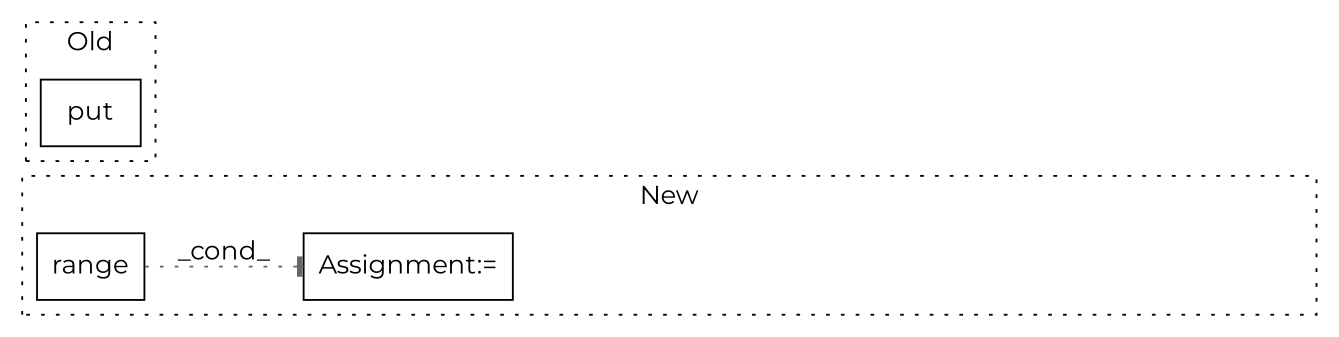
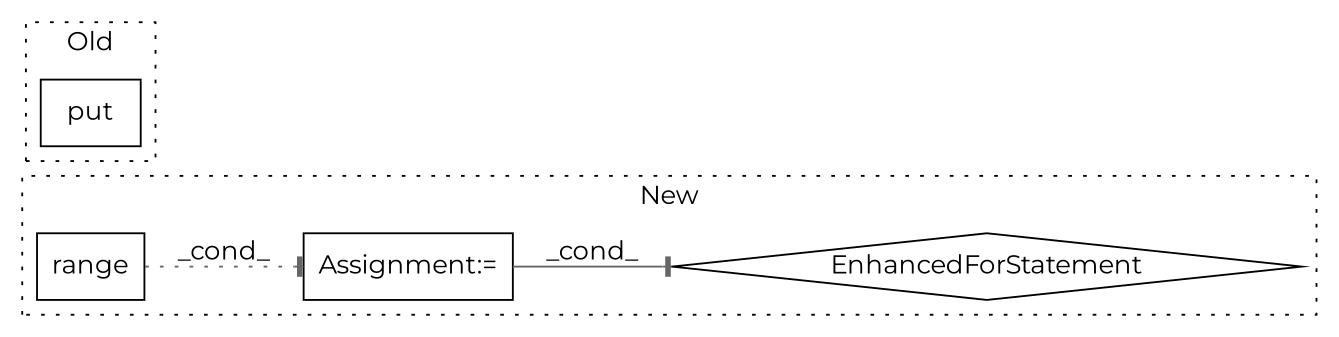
  digraph {
    fontname=Montserrat
    rankdir=LR
    node [a=32 fontname=Montserrat l="53,2" s="915,984" shape=box]
    edge [arrowhead=tee color=gray40 fontname=Montserrat]
    n1 [l="6,1" label=range s="976,983"]
+   n2 [a=70 label=EnhancedForStatement shape=diamond]
    n3 [a=7 label="Assignment:="]
    n4 [l="4,1" label=put s="994,1042"]
    subgraph cluster_1 {
      label=New
      style=dotted
      n1
+     n2
      n3
    }
    subgraph cluster_2 {
      label=Old
      style=dotted
      n4
    }
    n1 -> n3 [label=_cond_ style=dotted]
+   n3 -> n2 [label=_cond_ style=solid]
  }
